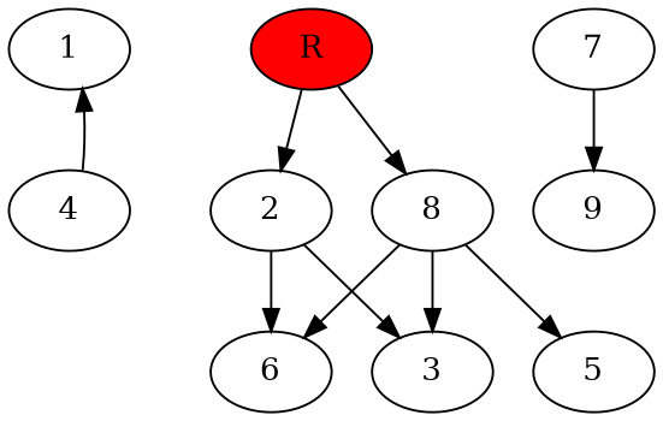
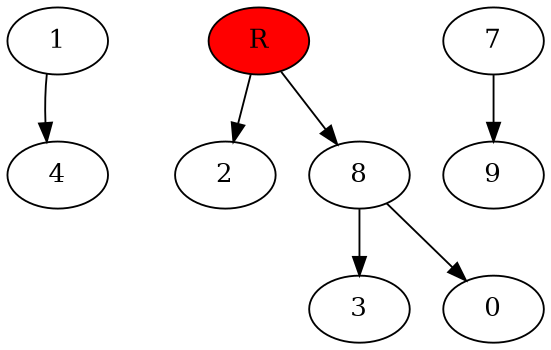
  digraph {
    1
    4
    2
    3
-   6
    7
    9
    8
-   5
+   5 [label=0]
    R [fillcolor="#ff0000" style=filled]
-   4 -> 1
-   2 -> 3
-   2 -> 6
+   1 -> 4
    7 -> 9
    8 -> 3
-   8 -> 6
    8 -> 5
    R -> 2
    R -> 8
  }
